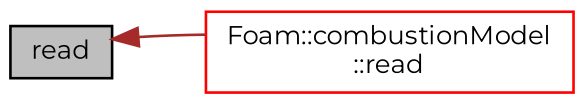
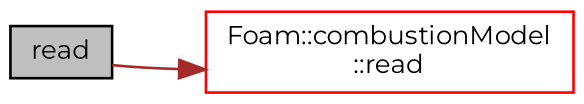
  digraph {
    rankdir=LR
    fontname=Montserrat
    node [fontname=Montserrat fontsize=10 shape=record]
    n1 [color=black fillcolor=grey75 fontcolor=black height=0.2 label=read style=filled width=0.4]
    n2 [color=red height=0.2 label="Foam::combustionModel\l::read" width=0.4]
-   n2 -> n1 [color=brown fontname=Montserrat fontsize=10 labelfontname=Helvetica labelfontsize=10 style=solid]
+   n1 -> n2 [color=brown fontname=Montserrat fontsize=10 labelfontname=Helvetica labelfontsize=10 style=solid]
  }
